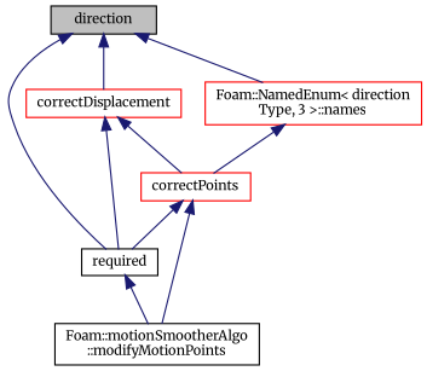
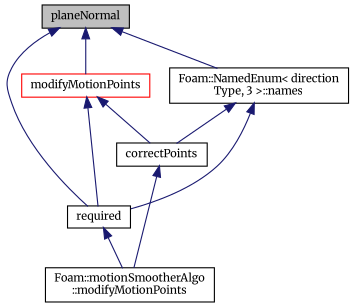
  digraph {
    fontname=Merriweather
    rankdir=TB
    node [color=black fontname=Merriweather fontsize=10 shape=record]
    edge [color=midnightblue dir=back fontname=Merriweather fontsize=10 labelfontname=FreeSans labelfontsize=10 style=solid]
-   n1 [fillcolor=grey75 fontcolor=black height=0.2 label=direction style=filled width=0.4]
-   n2 [color=red height=0.2 label=correctDisplacement width=0.4]
+   n1 [fillcolor=grey75 fontcolor=black height=0.2 label=planeNormal style=filled width=0.4]
+   n2 [color=red height=0.2 label=modifyMotionPoints width=0.4]
    n3 [height=0.2 label=required width=0.4]
-   n4 [color=red height=0.2 label="Foam::NamedEnum\< direction\lType, 3 \>::names" width=0.4]
-   n5 [color=red height=0.2 label=correctPoints width=0.4]
+   n4 [height=0.2 label="Foam::NamedEnum\< direction\lType, 3 \>::names" width=0.4]
+   n5 [height=0.2 label=correctPoints width=0.4]
    n6 [height=0.2 label="Foam::motionSmootherAlgo\l::modifyMotionPoints" width=0.4]
    n1 -> n2
    n1 -> n3
    n1 -> n4
    n2 -> n3
    n2 -> n5
    n3 -> n6
    n4 -> n5
-   n5 -> n3
+   n4 -> n3
    n5 -> n6
  }
